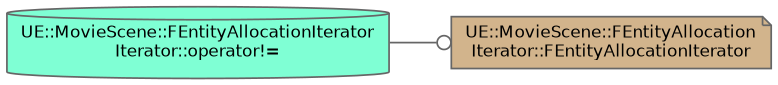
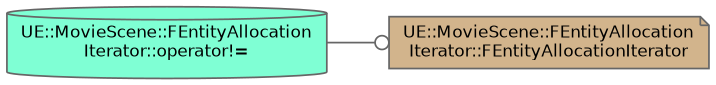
  digraph {
    rankdir=LR
    node [fontname=Helvetica fontsize=10 style=filled]
-   n1 [color=gray40 fillcolor=aquamarine fontcolor=black height=0.2 label="UE::MovieScene::FEntityAllocationIterator\lIterator::operator!=" shape=cylinder width=0.4]
+   n1 [color=gray40 fillcolor=aquamarine fontcolor=black height=0.2 label="UE::MovieScene::FEntityAllocation\lIterator::operator!=" shape=cylinder width=0.4]
    n2 [color=grey40 fillcolor=tan height=0.2 label="UE::MovieScene::FEntityAllocation\lIterator::FEntityAllocationIterator" shape=note width=0.4]
    n1 -> n2 [color=gray40 fontname=Helvetica fontsize=10 labelfontname=Helvetica labelfontsize=10 style=solid arrowhead=odot]
  }
